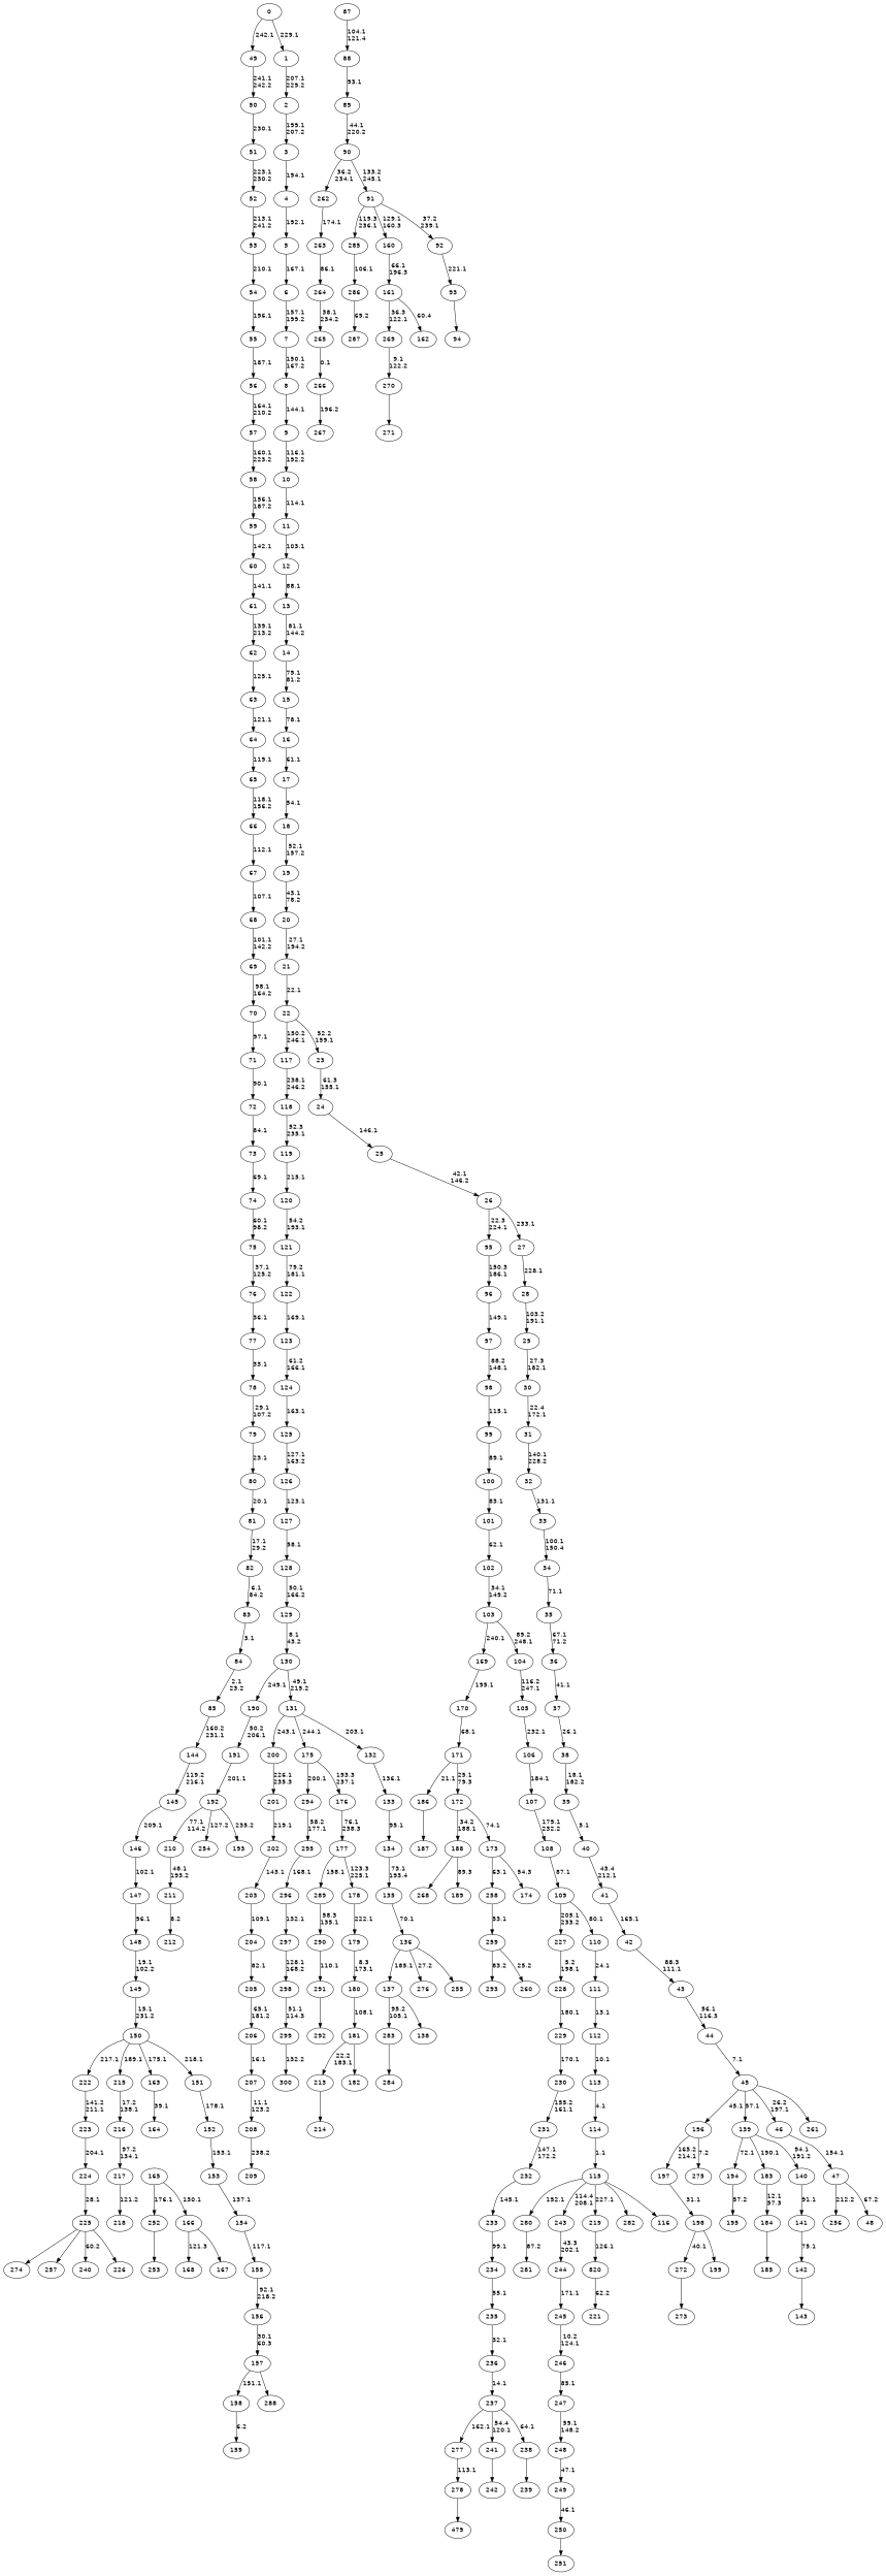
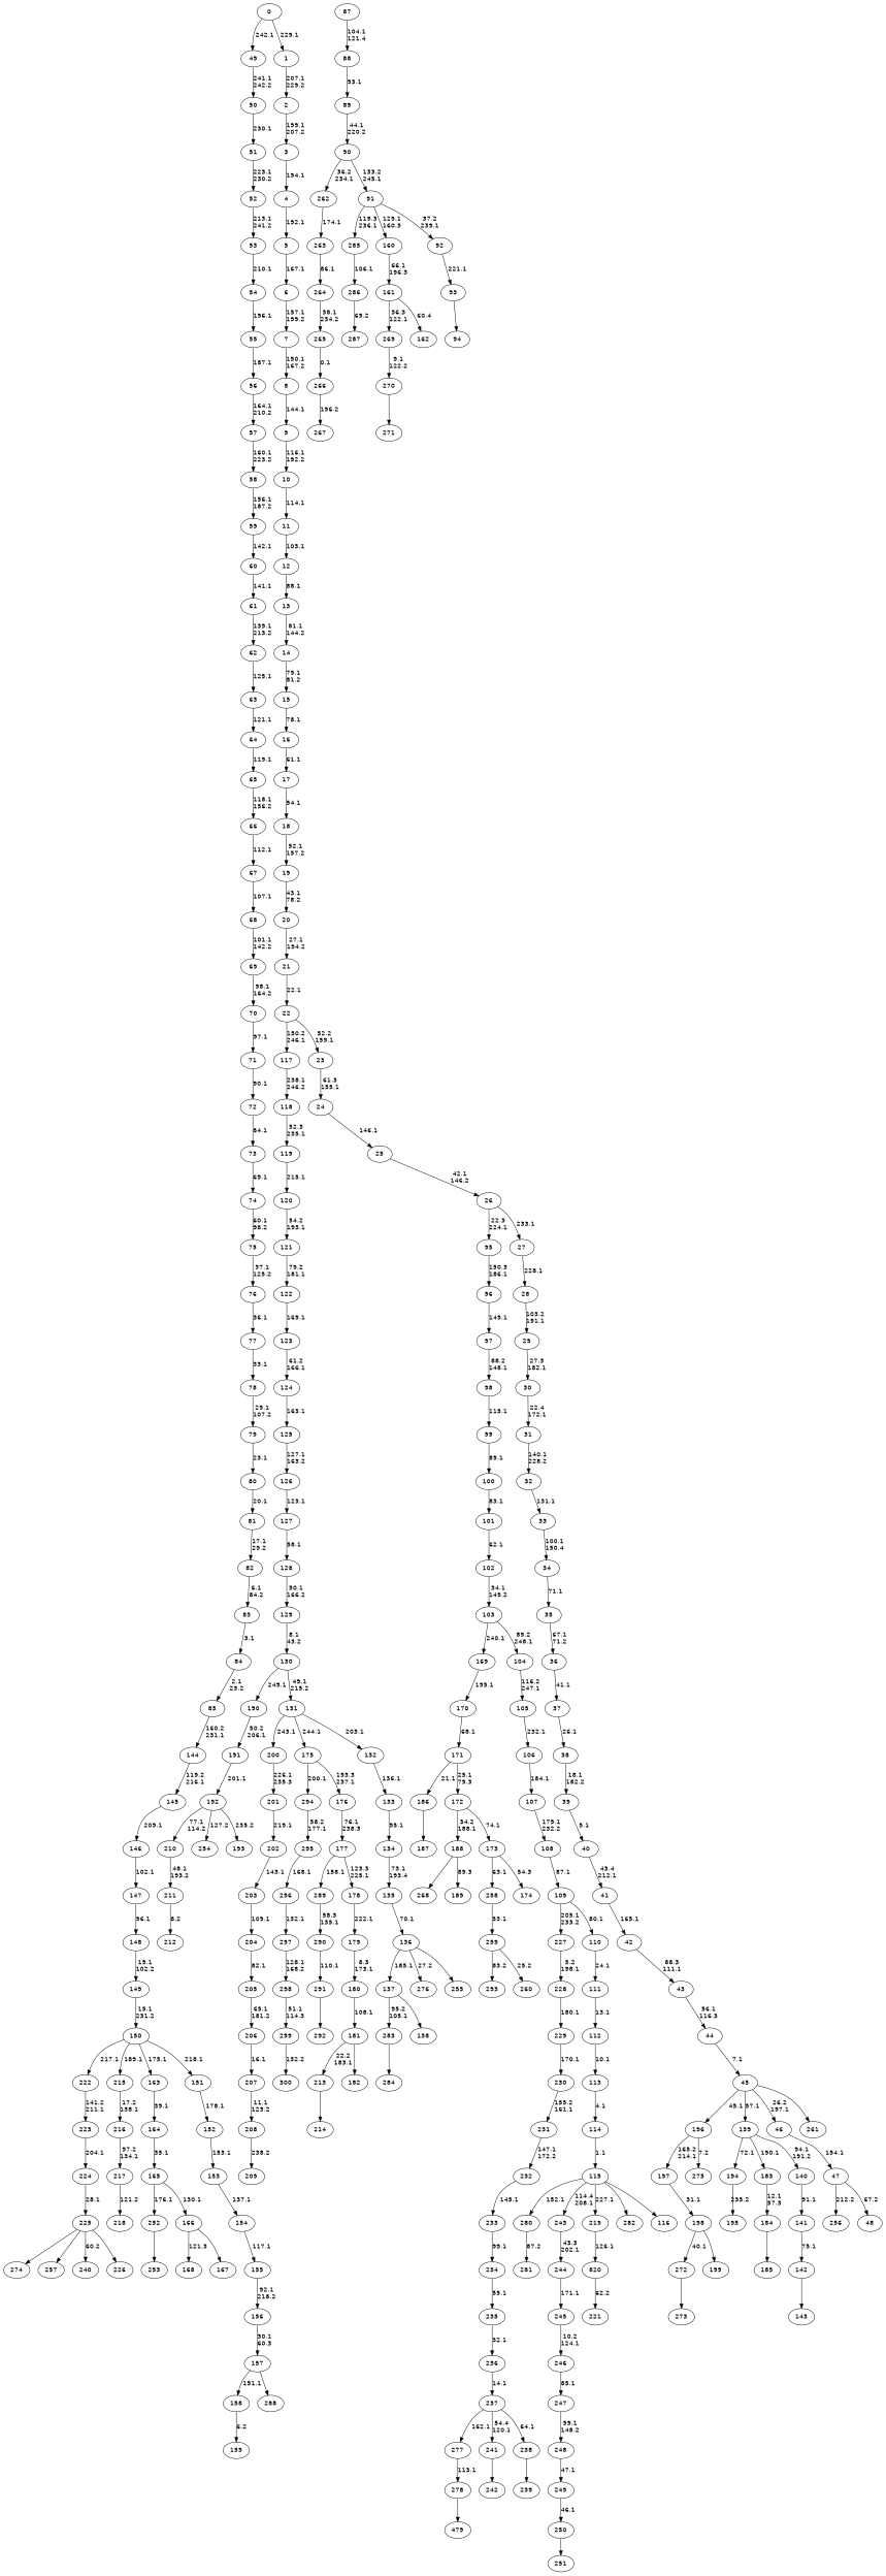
  digraph {
    fontname="DejaVu Sans"
    node [fontname="DejaVu Sans"]
    edge [fontname="DejaVu Sans"]
    299
    300
    298
    297
    296
    295
    294
    291
    292
    290
    289
    286
    287
    285
    283
    284
    280
    281
    n19 [label=479]
    278
    277
    272
    273
    270
    271
    269
    266
    267
    265
    264
    263
    262
    259
    293
    260
    258
    252
    253
    250
    251
    249
    248
    247
    246
    245
    244
    243
    241
    242
    238
    239
    237
    236
    235
    234
    233
    232
    231
    230
    229
    228
    227
    225
    274
    257
    240
    226
    224
    223
    222
    n71 [label=820]
    221
    219
    217
    218
    216
    215
    213
    214
    211
    212
    210
    208
    209
    207
    206
    205
    204
    203
    202
    201
    200
    198
    199
    197
    196
    275
    194
    195
    192
    254
    193
    191
    190
    188
    268
    189
    186
    187
    184
    185
    183
    181
    182
    180
    179
    178
    177
    176
    175
    173
    174
    172
    171
    170
    169
    166
    168
    167
    165
    164
    163
    161
    162
    160
    158
    159
    157
    288
    156
    155
    154
    153
    152
    151
    150
    149
    148
    147
    146
    145
    144
    142
    143
    141
    140
    139
    137
    138
    136
    276
    255
    135
    134
    133
    132
    131
    130
    129
    128
    127
    126
    125
    124
    123
    122
    121
    120
    119
    118
    117
    115
    282
    116
    114
    113
    112
    111
    110
    109
    108
    107
    106
    105
    104
    103
    102
    101
    100
    99
    98
    97
    96
    95
    93
    94
    92
    91
    90
    89
    88
    87
    85
    84
    83
    82
    81
    80
    79
    78
    77
    76
    75
    74
    73
    72
    71
    70
    69
    68
    67
    66
    65
    64
    63
    62
    61
    60
    59
    58
    57
    56
    55
    54
    53
    52
    51
    50
    49
    47
    256
    48
    46
    45
    261
    44
    43
    42
    41
    40
    39
    38
    37
    36
    35
    34
    33
    32
    31
    30
    29
    28
    27
    26
    25
    24
    23
    22
    21
    20
    19
    18
    17
    16
    15
    14
    13
    12
    11
    10
    9
    8
    7
    6
    5
    4
    3
    2
    1
    0
    299 -> 300 [label="132,2"]
    298 -> 299 [label="51,1\n114,3"]
    297 -> 298 [label="128,1\n168,2"]
    296 -> 297 [label="132,1"]
    295 -> 296 [label="168,1"]
    294 -> 295 [label="58,2\n177,1"]
    291 -> 292
    290 -> 291 [label="110,1"]
    289 -> 290 [label="58,3\n135,1"]
    286 -> 287 [label="69,2"]
    285 -> 286 [label="106,1"]
    283 -> 284
    280 -> 281 [label="87,2"]
    278 -> n19
    277 -> 278 [label="113,1"]
    272 -> 273
    270 -> 271
    269 -> 270 [label="9,1\n122,2"]
    266 -> 267 [label="196,2"]
    265 -> 266 [label="0,1"]
    264 -> 265 [label="38,1\n234,2"]
    263 -> 264 [label="86,1"]
    262 -> 263 [label="174,1"]
    259 -> 293 [label="83,2"]
    259 -> 260 [label="25,2"]
    258 -> 259 [label="53,1"]
    252 -> 253
    250 -> 251
    249 -> 250 [label="46,1"]
    248 -> 249 [label="47,1"]
    247 -> 248 [label="59,1\n148,2"]
    246 -> 247 [label="85,1"]
    245 -> 246 [label="10,2\n124,1"]
    244 -> 245 [label="171,1"]
    243 -> 244 [label="43,3\n202,1"]
    241 -> 242
    238 -> 239
    237 -> 277 [label="162,1"]
    237 -> 241 [label="54,4\n120,1"]
    237 -> 238 [label="64,1"]
    236 -> 237 [label="14,1"]
    235 -> 236 [label="32,1"]
    234 -> 235 [label="55,1"]
    233 -> 234 [label="99,1"]
    232 -> 233 [label="145,1"]
    231 -> 232 [label="147,1\n172,2"]
    230 -> 231 [label="155,2\n161,1"]
    229 -> 230 [label="170,1"]
    228 -> 229 [label="180,1"]
    227 -> 228 [label="5,2\n198,1"]
    225 -> 274
    225 -> 257
    225 -> 240 [label="60,2"]
    225 -> 226
    224 -> 225 [label="28,1"]
    223 -> 224 [label="204,1"]
    222 -> 223 [label="141,2\n211,1"]
    n71 -> 221 [label="62,2"]
    219 -> n71 [label="126,1"]
    217 -> 218 [label="121,2"]
    216 -> 217 [label="97,2\n134,1"]
    215 -> 216 [label="17,2\n138,1"]
    213 -> 214
    211 -> 212 [label="8,2"]
    210 -> 211 [label="48,1\n193,2"]
    208 -> 209 [label="238,2"]
    207 -> 208 [label="11,1\n123,2"]
    206 -> 207 [label="16,1"]
    205 -> 206 [label="65,1\n181,2"]
    204 -> 205 [label="82,1"]
    203 -> 204 [label="109,1"]
    202 -> 203 [label="143,1"]
    201 -> 202 [label="219,1"]
    200 -> 201 [label="226,1\n235,3"]
    198 -> 272 [label="40,1"]
    198 -> 199
    197 -> 198 [label="31,1"]
    196 -> 197 [label="165,2\n214,1"]
    196 -> 275 [label="7,2"]
-   194 -> 195 [label="57,2"]
+   194 -> 195 [label="235,2"]
    192 -> 210 [label="77,1\n114,2"]
    192 -> 254 [label="127,2"]
    192 -> 193 [label="235,2"]
    191 -> 192 [label="201,1"]
    190 -> 191 [label="50,2\n206,1"]
    188 -> 268
    188 -> 189 [label="89,3"]
    186 -> 187
    184 -> 185
    183 -> 184 [label="12,1\n57,3"]
    181 -> 213 [label="22,2\n183,1"]
    181 -> 182
    180 -> 181 [label="108,1"]
    179 -> 180 [label="8,3\n173,1"]
    178 -> 179 [label="222,1"]
    177 -> 289 [label="158,1"]
    177 -> 178 [label="123,3\n225,1"]
    176 -> 177 [label="76,1\n238,3"]
    175 -> 294 [label="200,1"]
    175 -> 176 [label="193,3\n237,1"]
    173 -> 258 [label="63,1"]
    173 -> 174 [label="54,3"]
    172 -> 188 [label="34,2\n188,1"]
    172 -> 173 [label="74,1"]
    171 -> 186 [label="21,1"]
    171 -> 172 [label="25,1\n79,3"]
    170 -> 171 [label="68,1"]
    169 -> 170 [label="195,1"]
    166 -> 168 [label="121,3"]
    166 -> 167
    165 -> 252 [label="176,1"]
    165 -> 166 [label="130,1"]
+   164 -> 165 [label="35,1"]
    163 -> 164 [label="39,1"]
    161 -> 269 [label="36,3\n122,1"]
    161 -> 162 [label="60,4"]
    160 -> 161 [label="66,1\n196,3"]
    158 -> 159 [label="6,2"]
    157 -> 158 [label="151,1"]
    157 -> 288
    156 -> 157 [label="30,1\n60,3"]
    155 -> 156 [label="92,1\n218,2"]
    154 -> 155 [label="117,1"]
    153 -> 154 [label="137,1"]
    152 -> 153 [label="153,1"]
    151 -> 152 [label="178,1"]
    150 -> 222 [label="217,1"]
    150 -> 215 [label="189,1"]
    150 -> 163 [label="175,1"]
    150 -> 151 [label="218,1"]
    149 -> 150 [label="15,1\n231,2"]
    148 -> 149 [label="19,1\n102,2"]
    147 -> 148 [label="96,1"]
    146 -> 147 [label="102,1"]
    145 -> 146 [label="209,1"]
    144 -> 145 [label="119,2\n216,1"]
    142 -> 143
    141 -> 142 [label="75,1"]
    140 -> 141 [label="91,1"]
    139 -> 194 [label="72,1"]
    139 -> 183 [label="190,1"]
    139 -> 140 [label="94,1\n191,2"]
    137 -> 283 [label="95,2\n105,1"]
    137 -> 138
    136 -> 137 [label="185,1"]
    136 -> 276 [label="27,2"]
    136 -> 255
    135 -> 136 [label="70,1"]
    134 -> 135 [label="73,1\n193,4"]
    133 -> 134 [label="95,1"]
    132 -> 133 [label="136,1"]
    131 -> 200 [label="243,1"]
    131 -> 175 [label="244,1"]
    131 -> 132 [label="203,1"]
    130 -> 190 [label="249,1"]
    130 -> 131 [label="49,1\n215,2"]
    129 -> 130 [label="8,1\n43,2"]
    128 -> 129 [label="50,1\n166,2"]
    127 -> 128 [label="58,1"]
    126 -> 127 [label="123,1"]
    125 -> 126 [label="127,1\n163,2"]
    124 -> 125 [label="163,1"]
    123 -> 124 [label="61,2\n166,1"]
    122 -> 123 [label="169,1"]
    121 -> 122 [label="79,2\n181,1"]
    120 -> 121 [label="54,2\n193,1"]
    119 -> 120 [label="215,1"]
    118 -> 119 [label="52,3\n235,1"]
    117 -> 118 [label="238,1\n246,2"]
    115 -> 280 [label="152,1"]
    115 -> 243 [label="114,4\n208,1"]
    115 -> 219 [label="227,1"]
    115 -> 282
    115 -> 116
    114 -> 115 [label="1,1"]
    113 -> 114 [label="4,1"]
    112 -> 113 [label="10,1"]
    111 -> 112 [label="13,1"]
    110 -> 111 [label="24,1"]
    109 -> 227 [label="205,1\n233,2"]
    109 -> 110 [label="80,1"]
    108 -> 109 [label="87,1"]
    107 -> 108 [label="179,1\n232,2"]
    106 -> 107 [label="184,1"]
    105 -> 106 [label="232,1"]
    104 -> 105 [label="116,2\n247,1"]
    103 -> 169 [label="240,1"]
    103 -> 104 [label="89,2\n248,1"]
    102 -> 103 [label="34,1\n149,2"]
    101 -> 102 [label="62,1"]
    100 -> 101 [label="83,1"]
    99 -> 100 [label="89,1"]
    98 -> 99 [label="115,1"]
    97 -> 98 [label="88,2\n148,1"]
    96 -> 97 [label="149,1"]
    95 -> 96 [label="150,3\n186,1"]
    93 -> 94
    92 -> 93 [label="221,1"]
    91 -> 285 [label="119,3\n236,1"]
    91 -> 160 [label="129,1\n160,3"]
    91 -> 92 [label="37,2\n239,1"]
    90 -> 262 [label="36,2\n234,1"]
    90 -> 91 [label="133,2\n245,1"]
    89 -> 90 [label="44,1\n220,2"]
    88 -> 89 [label="93,1"]
    87 -> 88 [label="104,1\n121,4"]
    85 -> 144 [label="160,2\n231,1"]
    84 -> 85 [label="2,1\n23,2"]
    83 -> 84 [label="3,1"]
    82 -> 83 [label="6,1\n84,2"]
    81 -> 82 [label="17,1\n29,2"]
    80 -> 81 [label="20,1"]
    79 -> 80 [label="23,1"]
    78 -> 79 [label="29,1\n107,2"]
    77 -> 78 [label="33,1"]
    76 -> 77 [label="36,1"]
    75 -> 76 [label="37,1\n125,2"]
    74 -> 75 [label="60,1\n98,2"]
    73 -> 74 [label="69,1"]
    72 -> 73 [label="84,1"]
    71 -> 72 [label="90,1"]
    70 -> 71 [label="97,1"]
    69 -> 70 [label="98,1\n164,2"]
    68 -> 69 [label="101,1\n142,2"]
    67 -> 68 [label="107,1"]
    66 -> 67 [label="112,1"]
    65 -> 66 [label="118,1\n156,2"]
    64 -> 65 [label="119,1"]
    63 -> 64 [label="121,1"]
    62 -> 63 [label="125,1"]
    61 -> 62 [label="139,1\n213,2"]
    60 -> 61 [label="141,1"]
    59 -> 60 [label="142,1"]
    58 -> 59 [label="156,1\n187,2"]
    57 -> 58 [label="160,1\n223,2"]
    56 -> 57 [label="164,1\n210,2"]
    55 -> 56 [label="187,1"]
    54 -> 55 [label="196,1"]
    53 -> 54 [label="210,1"]
    52 -> 53 [label="213,1\n241,2"]
    51 -> 52 [label="223,1\n230,2"]
    50 -> 51 [label="230,1"]
    49 -> 50 [label="241,1\n242,2"]
    47 -> 256 [label="212,2"]
    47 -> 48 [label="67,2"]
    46 -> 47 [label="154,1"]
    45 -> 196 [label="45,1"]
    45 -> 139 [label="57,1"]
    45 -> 46 [label="26,2\n197,1"]
    45 -> 261
    44 -> 45 [label="7,1"]
    43 -> 44 [label="56,1\n116,3"]
    42 -> 43 [label="88,3\n111,1"]
    41 -> 42 [label="165,1"]
    40 -> 41 [label="43,4\n212,1"]
    39 -> 40 [label="5,1"]
    38 -> 39 [label="18,1\n182,2"]
    37 -> 38 [label="26,1"]
    36 -> 37 [label="41,1"]
    35 -> 36 [label="67,1\n71,2"]
    34 -> 35 [label="71,1"]
    33 -> 34 [label="100,1\n150,4"]
    32 -> 33 [label="131,1"]
    31 -> 32 [label="140,1\n228,2"]
    30 -> 31 [label="22,4\n172,1"]
    29 -> 30 [label="27,3\n182,1"]
    28 -> 29 [label="103,2\n191,1"]
    27 -> 28 [label="228,1"]
    26 -> 95 [label="22,3\n224,1"]
    26 -> 27 [label="233,1"]
    25 -> 26 [label="42,1\n146,2"]
    24 -> 25 [label="146,1"]
    23 -> 24 [label="61,3\n155,1"]
    22 -> 117 [label="150,2\n246,1"]
    22 -> 23 [label="52,2\n159,1"]
    21 -> 22 [label="22,1"]
    20 -> 21 [label="27,1\n194,2"]
    19 -> 20 [label="43,1\n78,2"]
    18 -> 19 [label="52,1\n157,2"]
    17 -> 18 [label="54,1"]
    16 -> 17 [label="61,1"]
    15 -> 16 [label="78,1"]
    14 -> 15 [label="79,1\n81,2"]
    13 -> 14 [label="81,1\n144,2"]
    12 -> 13 [label="88,1"]
    11 -> 12 [label="103,1"]
    10 -> 11 [label="114,1"]
    9 -> 10 [label="116,1\n192,2"]
    8 -> 9 [label="144,1"]
    7 -> 8 [label="150,1\n167,2"]
    6 -> 7 [label="157,1\n199,2"]
    5 -> 6 [label="167,1"]
    4 -> 5 [label="192,1"]
    3 -> 4 [label="194,1"]
    2 -> 3 [label="199,1\n207,2"]
    1 -> 2 [label="207,1\n229,2"]
    0 -> 49 [label="242,1"]
    0 -> 1 [label="229,1"]
  }
